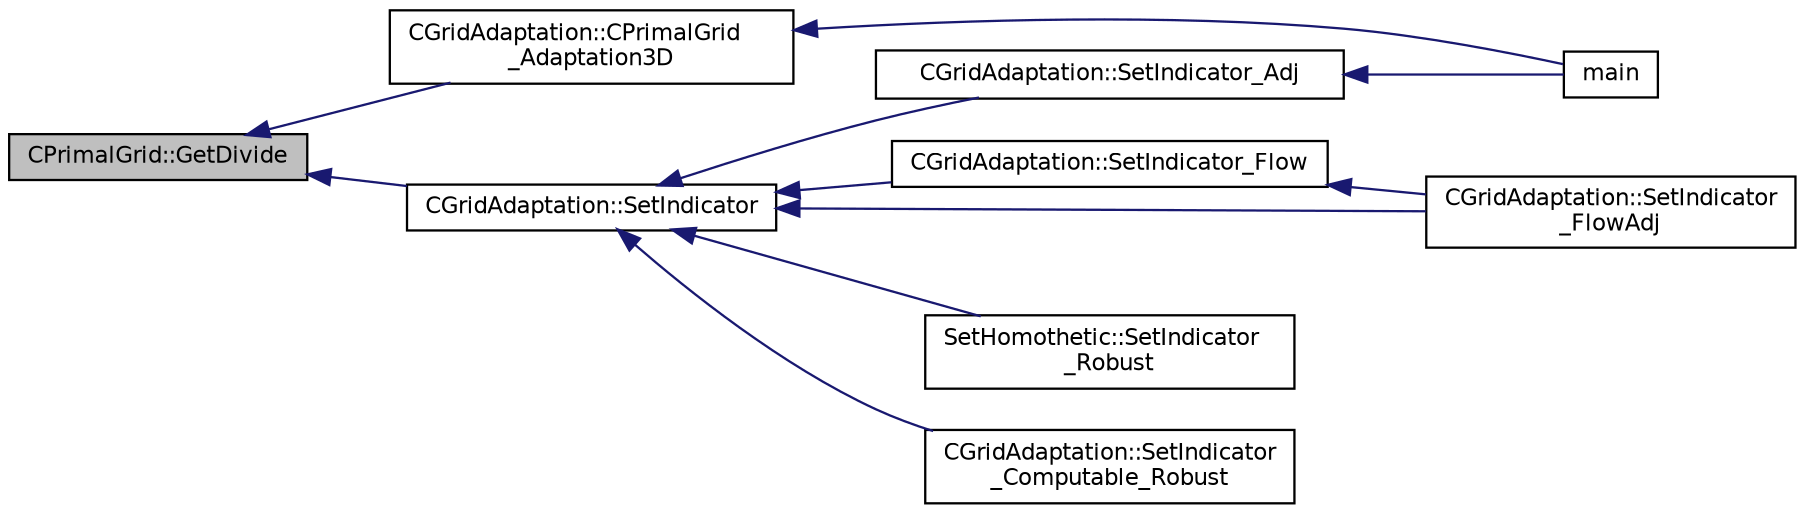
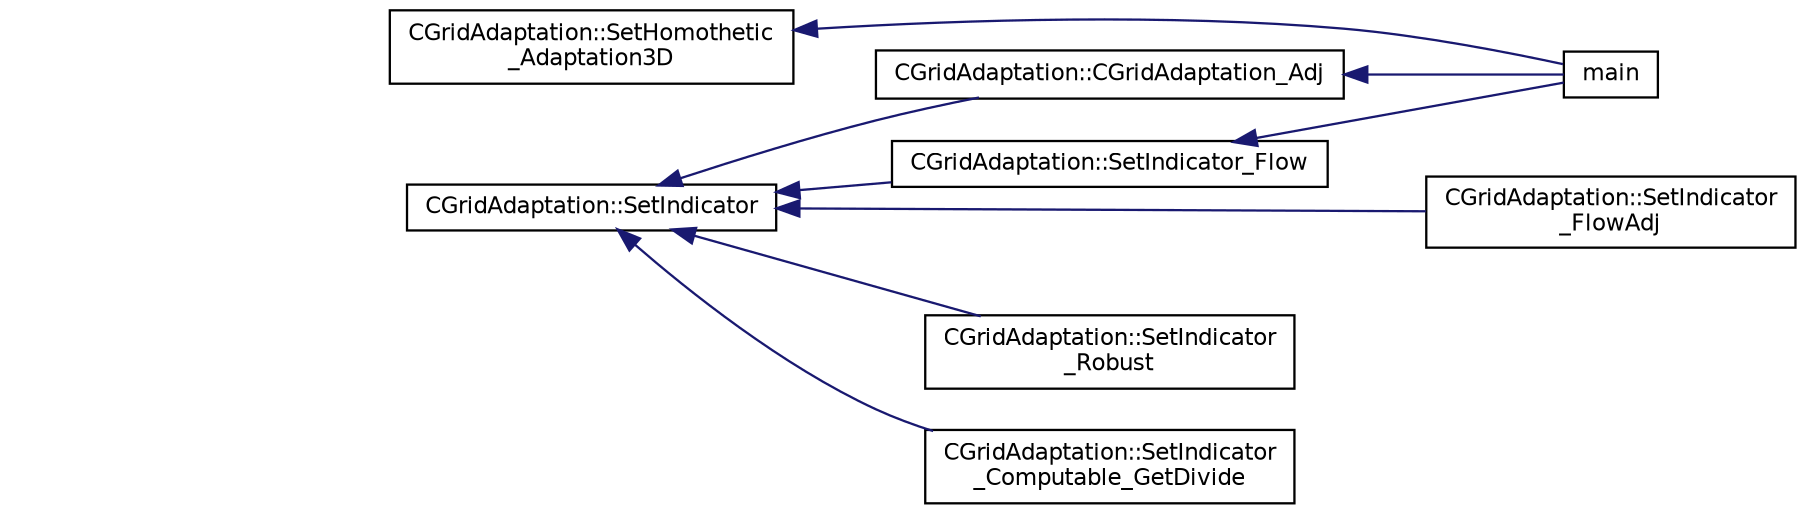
  digraph {
    rankdir=LR
    node [color=black fillcolor=white fontname=Helvetica fontsize=10 shape=record style=filled]
    edge [color=midnightblue dir=back fontname=Helvetica fontsize=10 labelfontname=Helvetica labelfontsize=10 style=solid]
-   n1 [fillcolor=grey75 fontcolor=black height=0.2 label="CPrimalGrid::GetDivide" width=0.4]
-   n2 [height=0.2 label="CGridAdaptation::CPrimalGrid\l_Adaptation3D" width=0.4]
+   n2 [height=0.2 label="CGridAdaptation::SetHomothetic\l_Adaptation3D" width=0.4]
    n3 [height=0.2 label="CGridAdaptation::SetIndicator" width=0.4]
    n4 [height=0.2 label=main width=0.4]
    n5 [height=0.2 label="CGridAdaptation::SetIndicator_Flow" width=0.4]
-   n6 [height=0.2 label="CGridAdaptation::SetIndicator_Adj" width=0.4]
+   n6 [height=0.2 label="CGridAdaptation::CGridAdaptation_Adj" width=0.4]
    n7 [height=0.2 label="CGridAdaptation::SetIndicator\l_FlowAdj" width=0.4]
-   n8 [height=0.2 label="SetHomothetic::SetIndicator\l_Robust" width=0.4]
-   n9 [height=0.2 label="CGridAdaptation::SetIndicator\l_Computable_Robust" width=0.4]
-   n1 -> n2
-   n1 -> n3
+   n8 [height=0.2 label="CGridAdaptation::SetIndicator\l_Robust" width=0.4]
+   n9 [height=0.2 label="CGridAdaptation::SetIndicator\l_Computable_GetDivide" width=0.4]
    n2 -> n4
    n3 -> n5
    n3 -> n6
    n3 -> n7
    n3 -> n8
    n3 -> n9
-   n5 -> n7
+   n5 -> n4
    n6 -> n4
  }
